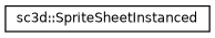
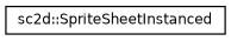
  digraph {
    rankdir=LR
    fontname="DejaVu Sans"
-   n1 [color=black fillcolor=white fontname="DejaVu Sans" fontsize=10 height=0.2 label="sc3d::SpriteSheetInstanced" shape=record style=filled width=0.4]
+   n1 [color=black fillcolor=white fontname="DejaVu Sans" fontsize=10 height=0.2 label="sc2d::SpriteSheetInstanced" shape=record style=filled width=0.4]
  }
